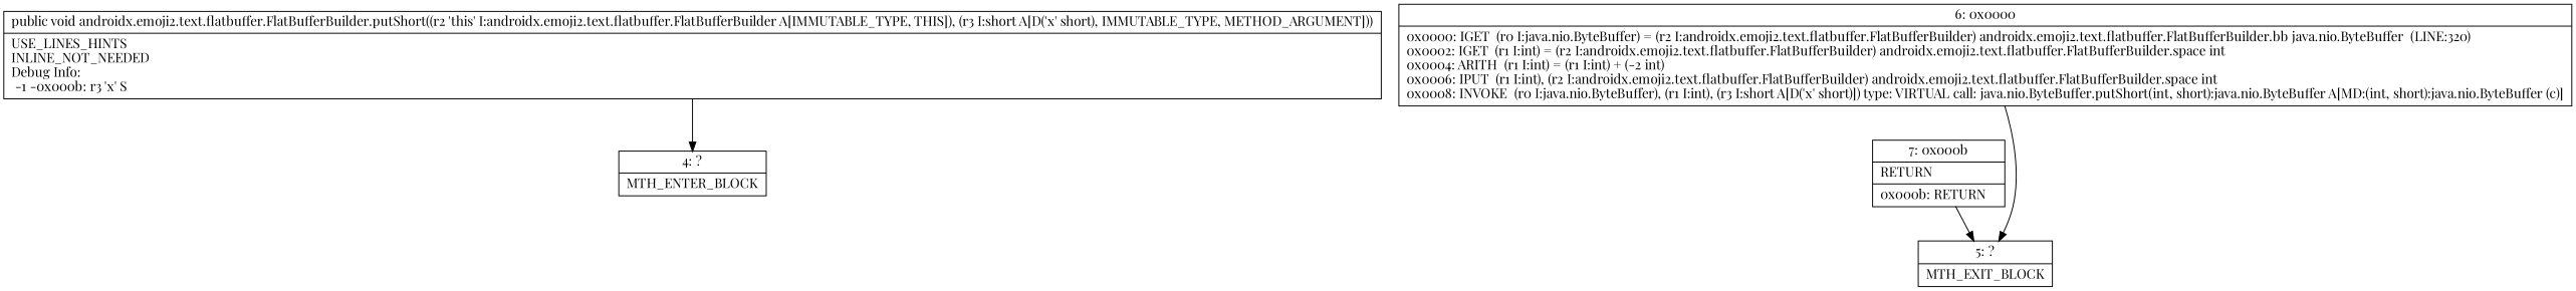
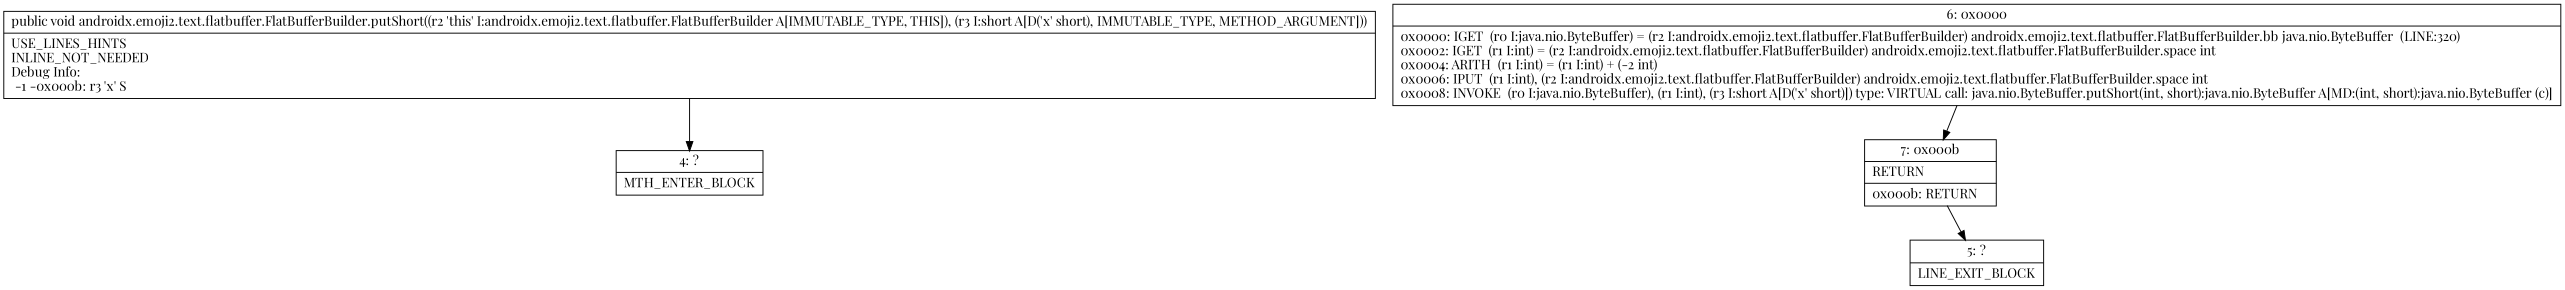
  digraph {
    fontname="Playfair Display"
    node [fontname="Playfair Display" shape=record]
    edge [fontname="Playfair Display"]
    n1 [label="{4\:\ ?|MTH_ENTER_BLOCK\l}"]
    n2 [label="{6\:\ 0x0000|0x0000: IGET  (r0 I:java.nio.ByteBuffer) = (r2 I:androidx.emoji2.text.flatbuffer.FlatBufferBuilder) androidx.emoji2.text.flatbuffer.FlatBufferBuilder.bb java.nio.ByteBuffer  (LINE:320)\l0x0002: IGET  (r1 I:int) = (r2 I:androidx.emoji2.text.flatbuffer.FlatBufferBuilder) androidx.emoji2.text.flatbuffer.FlatBufferBuilder.space int \l0x0004: ARITH  (r1 I:int) = (r1 I:int) + (\-2 int) \l0x0006: IPUT  (r1 I:int), (r2 I:androidx.emoji2.text.flatbuffer.FlatBufferBuilder) androidx.emoji2.text.flatbuffer.FlatBufferBuilder.space int \l0x0008: INVOKE  (r0 I:java.nio.ByteBuffer), (r1 I:int), (r3 I:short A[D('x' short)]) type: VIRTUAL call: java.nio.ByteBuffer.putShort(int, short):java.nio.ByteBuffer A[MD:(int, short):java.nio.ByteBuffer (c)]\l}"]
    n3 [label="{7\:\ 0x000b|RETURN\l|0x000b: RETURN   \l}"]
-   n4 [label="{5\:\ ?|MTH_EXIT_BLOCK\l}"]
+   n4 [label="{5\:\ ?|LINE_EXIT_BLOCK\l}"]
    n5 [label="{public void androidx.emoji2.text.flatbuffer.FlatBufferBuilder.putShort((r2 'this' I:androidx.emoji2.text.flatbuffer.FlatBufferBuilder A[IMMUTABLE_TYPE, THIS]), (r3 I:short A[D('x' short), IMMUTABLE_TYPE, METHOD_ARGUMENT]))  | USE_LINES_HINTS\lINLINE_NOT_NEEDED\lDebug Info:\l  \-1 \-0x000b: r3 'x' S\l}"]
-   n2 -> n4
+   n2 -> n3
    n3 -> n4
    n5 -> n1
  }
